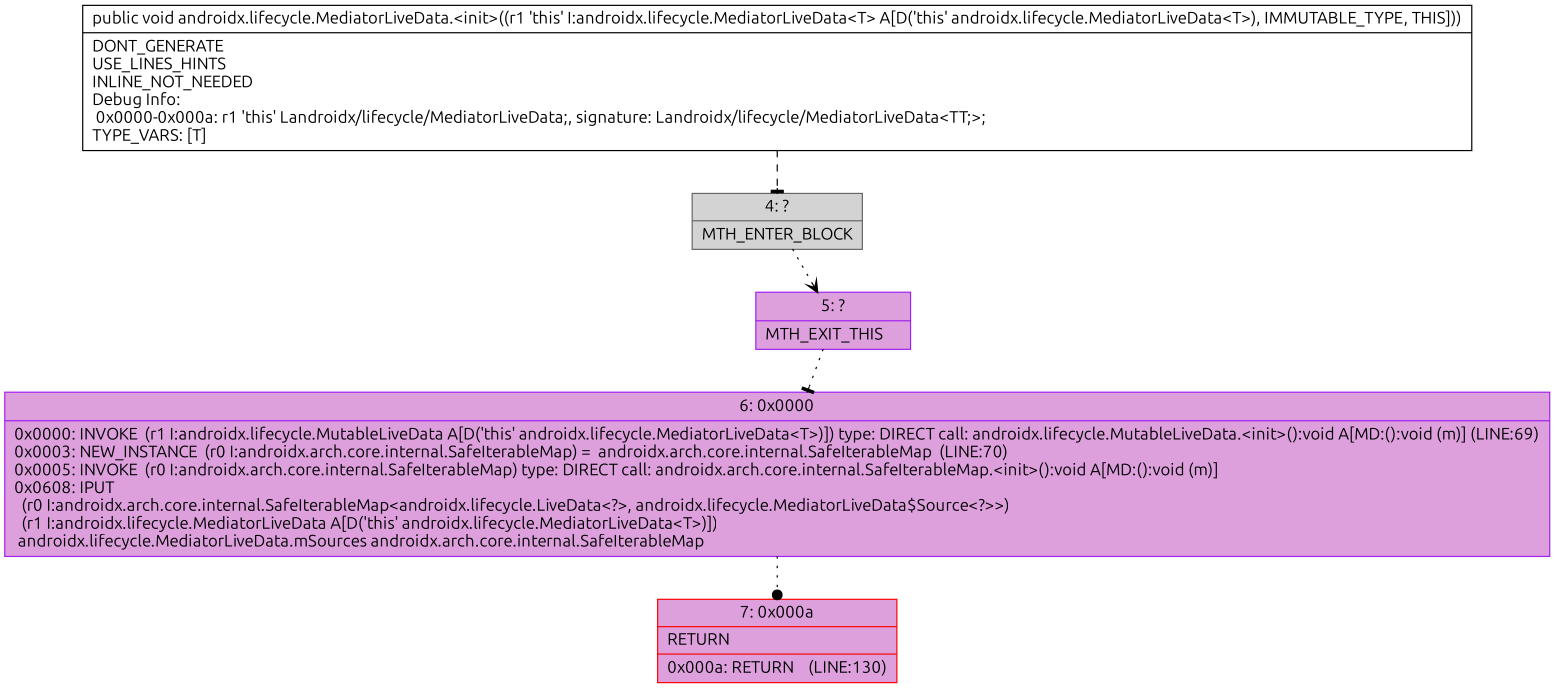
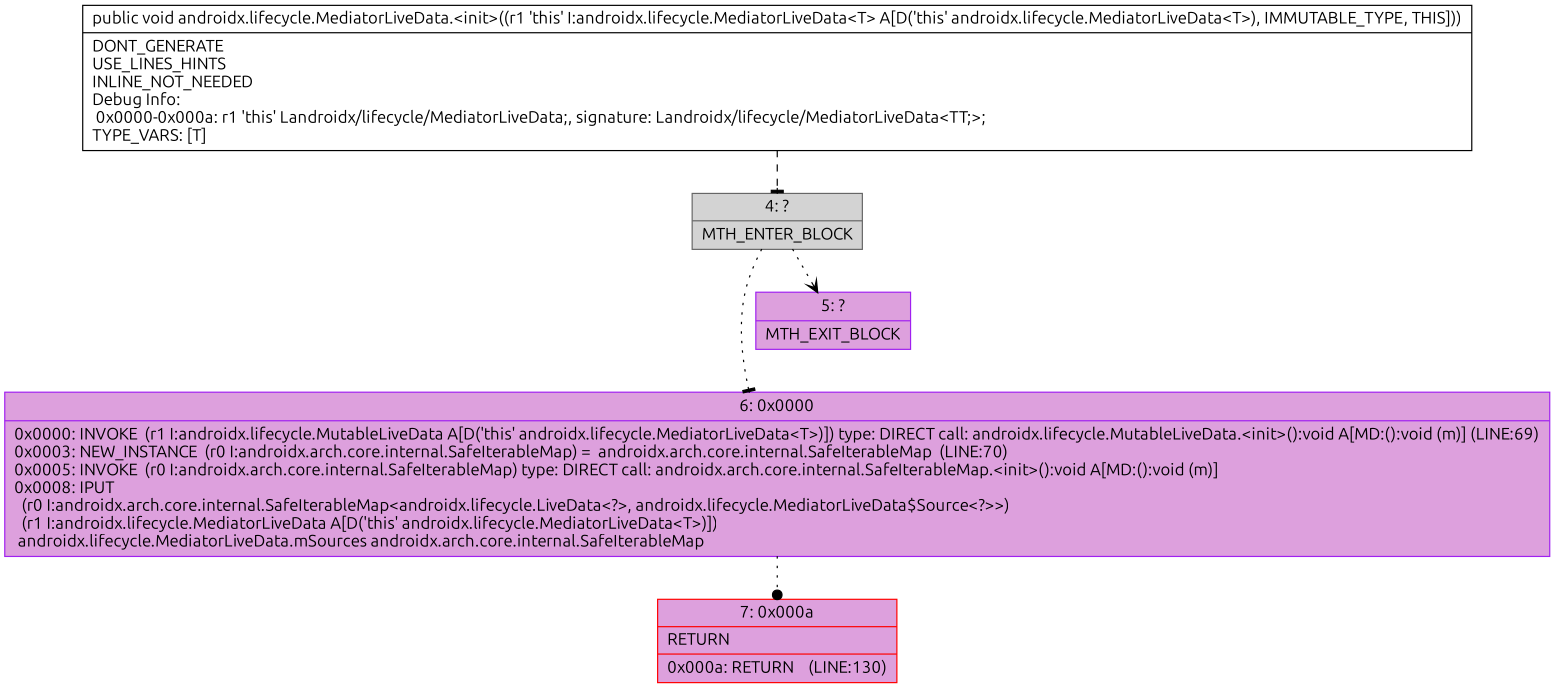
  digraph {
    fontname=Ubuntu
    node [color=purple fillcolor=plum fontname=Ubuntu shape=record style=filled]
    edge [arrowhead=tee fontname=Ubuntu style=dotted]
    n1 [color=gray40 fillcolor=lightgrey label="{4\:\ ?|MTH_ENTER_BLOCK\l}"]
-   n2 [label="{6\:\ 0x0000|0x0000: INVOKE  (r1 I:androidx.lifecycle.MutableLiveData A[D('this' androidx.lifecycle.MediatorLiveData\<T\>)]) type: DIRECT call: androidx.lifecycle.MutableLiveData.\<init\>():void A[MD:():void (m)] (LINE:69)\l0x0003: NEW_INSTANCE  (r0 I:androidx.arch.core.internal.SafeIterableMap) =  androidx.arch.core.internal.SafeIterableMap  (LINE:70)\l0x0005: INVOKE  (r0 I:androidx.arch.core.internal.SafeIterableMap) type: DIRECT call: androidx.arch.core.internal.SafeIterableMap.\<init\>():void A[MD:():void (m)]\l0x0608: IPUT  \l  (r0 I:androidx.arch.core.internal.SafeIterableMap\<androidx.lifecycle.LiveData\<?\>, androidx.lifecycle.MediatorLiveData$Source\<?\>\>)\l  (r1 I:androidx.lifecycle.MediatorLiveData A[D('this' androidx.lifecycle.MediatorLiveData\<T\>)])\l androidx.lifecycle.MediatorLiveData.mSources androidx.arch.core.internal.SafeIterableMap \l}"]
-   n3 [label="{5\:\ ?|MTH_EXIT_THIS\l}"]
+   n2 [label="{6\:\ 0x0000|0x0000: INVOKE  (r1 I:androidx.lifecycle.MutableLiveData A[D('this' androidx.lifecycle.MediatorLiveData\<T\>)]) type: DIRECT call: androidx.lifecycle.MutableLiveData.\<init\>():void A[MD:():void (m)] (LINE:69)\l0x0003: NEW_INSTANCE  (r0 I:androidx.arch.core.internal.SafeIterableMap) =  androidx.arch.core.internal.SafeIterableMap  (LINE:70)\l0x0005: INVOKE  (r0 I:androidx.arch.core.internal.SafeIterableMap) type: DIRECT call: androidx.arch.core.internal.SafeIterableMap.\<init\>():void A[MD:():void (m)]\l0x0008: IPUT  \l  (r0 I:androidx.arch.core.internal.SafeIterableMap\<androidx.lifecycle.LiveData\<?\>, androidx.lifecycle.MediatorLiveData$Source\<?\>\>)\l  (r1 I:androidx.lifecycle.MediatorLiveData A[D('this' androidx.lifecycle.MediatorLiveData\<T\>)])\l androidx.lifecycle.MediatorLiveData.mSources androidx.arch.core.internal.SafeIterableMap \l}"]
+   n3 [label="{5\:\ ?|MTH_EXIT_BLOCK\l}"]
    n4 [color=red label="{7\:\ 0x000a|RETURN\l|0x000a: RETURN    (LINE:130)\l}"]
    n5 [color=black fillcolor=white label="{public void androidx.lifecycle.MediatorLiveData.\<init\>((r1 'this' I:androidx.lifecycle.MediatorLiveData\<T\> A[D('this' androidx.lifecycle.MediatorLiveData\<T\>), IMMUTABLE_TYPE, THIS]))  | DONT_GENERATE\lUSE_LINES_HINTS\lINLINE_NOT_NEEDED\lDebug Info:\l  0x0000\-0x000a: r1 'this' Landroidx\/lifecycle\/MediatorLiveData;, signature: Landroidx\/lifecycle\/MediatorLiveData\<TT;\>;\lTYPE_VARS: [T]\l}"]
-   n3 -> n2
+   n1 -> n2
    n1 -> n3 [arrowhead=vee]
    n2 -> n4 [arrowhead=dot]
    n5 -> n1 [style=dashed]
  }
